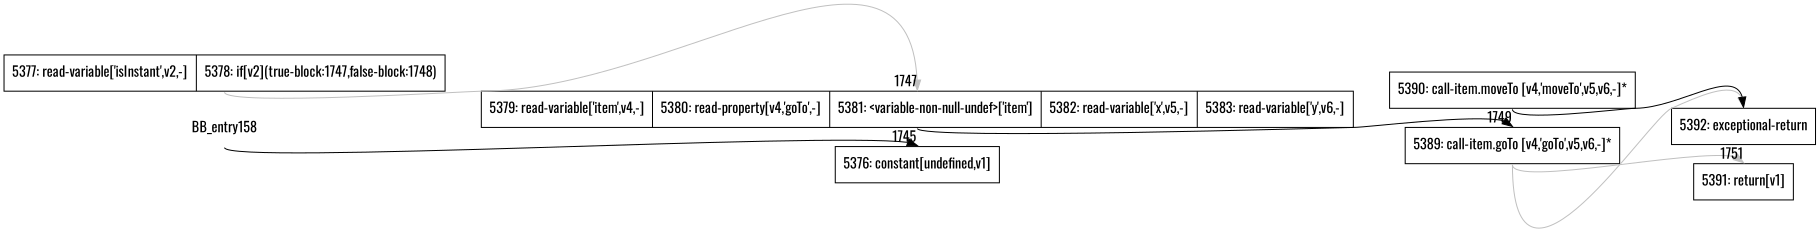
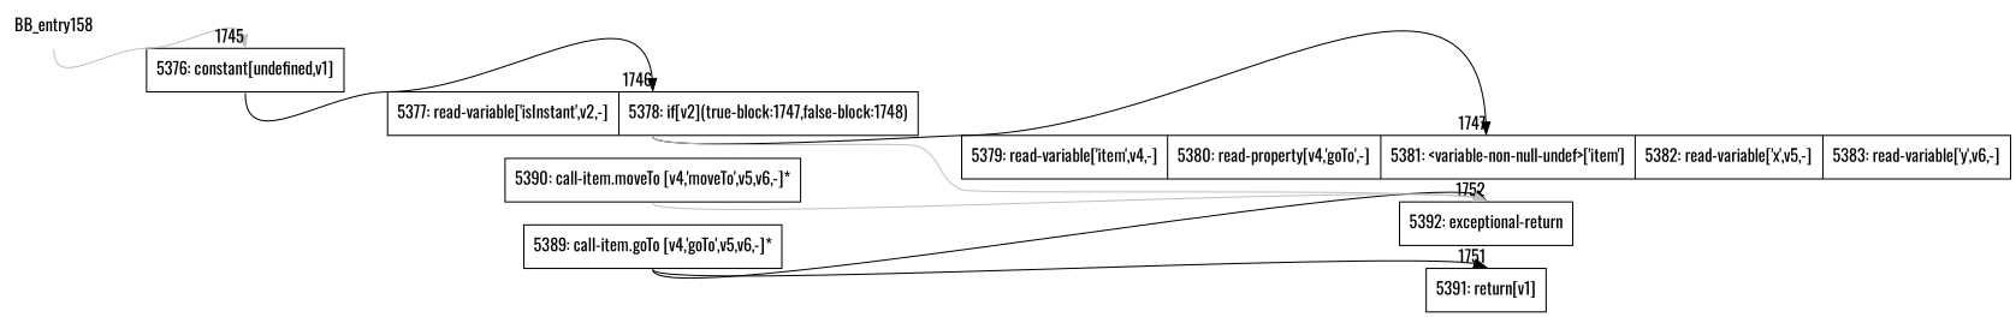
  digraph {
    fontname=Oswald
    rankdir=LR
    node [fontname=Oswald shape=record]
    edge [fontname=Oswald headport=n tailport=s]
    BB_entry158 [shape=none]
    n2 [label="{5376: constant[undefined,v1]}"]
    n3 [label="{5377: read-variable['isInstant',v2,-]|5378: if[v2](true-block:1747,false-block:1748)}"]
    n4 [label="{5379: read-variable['item',v4,-]|5380: read-property[v4,'goTo',-]|5381: \<variable-non-null-undef\>['item']|5382: read-variable['x',v5,-]|5383: read-variable['y',v6,-]}"]
    n5 [label="{5392: exceptional-return}"]
    n6 [label="{5389: call-item.goTo [v4,'goTo',v5,v6,-]*}"]
    n7 [label="{5391: return[v1]}"]
    n8 [label="{5390: call-item.moveTo [v4,'moveTo',v5,v6,-]*}"]
-   BB_entry158 -> n2 [headlabel="    1745"]
-   n3 -> n4 [headlabel="      1747" color=gray]
-   n4 -> n6 [headlabel="      1749"]
-   n6 -> n5 [color=gray]
-   n6 -> n7 [headlabel="      1751" color=gray]
-   n8 -> n5 [color=black]
+   BB_entry158 -> n2 [headlabel="    1745" color=gray]
+   n2 -> n3 [headlabel="      1746"]
+   n3 -> n4 [headlabel="      1747"]
+   n3 -> n5 [color=gray headlabel="      1752"]
+   n6 -> n5 [color=black]
+   n6 -> n7 [headlabel="      1751"]
+   n8 -> n5 [color=gray]
  }
